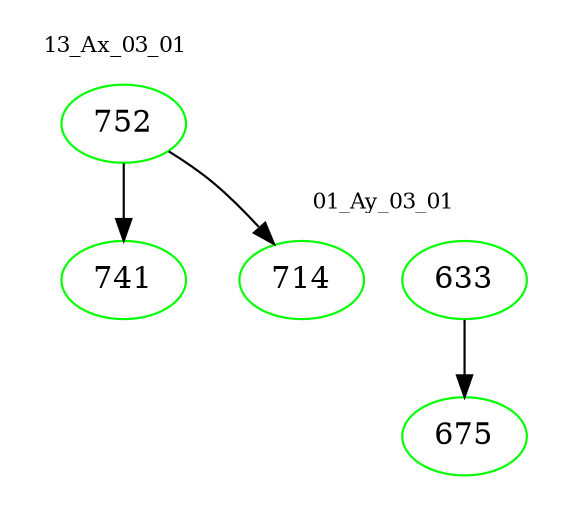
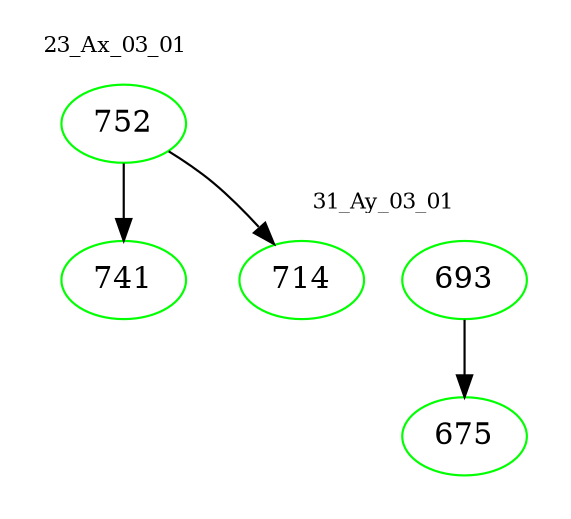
  digraph {
    node [color=green]
    edge [color=black]
-   n1 [label=633]
+   n1 [label=693]
    n2 [label=675]
    n3 [label=714]
    n4 [label=752]
    n5 [label=741]
    subgraph cluster_1 {
      color=white
      fontsize=10
-     label="01_Ay_03_01"
+     label="31_Ay_03_01"
      n1
      n2
      n3
    }
    subgraph cluster_2 {
      color=white
      fontsize=10
-     label="13_Ax_03_01"
+     label="23_Ax_03_01"
      n4
      n5
    }
    n1 -> n2
    n4 -> n3
    n4 -> n5
  }
